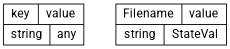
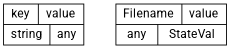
  digraph {
    rankdir=LR
    fontname=Roboto
    node [shape=record fontname=Roboto]
    n1 [label="{key|value}|{string|any}"]
-   n2 [label="{Filename|value}|{string|StateVal}"]
+   n2 [label="{Filename|value}|{any|StateVal}"]
    n1 -> n2 [style=invis fontname=Roboto]
  }
